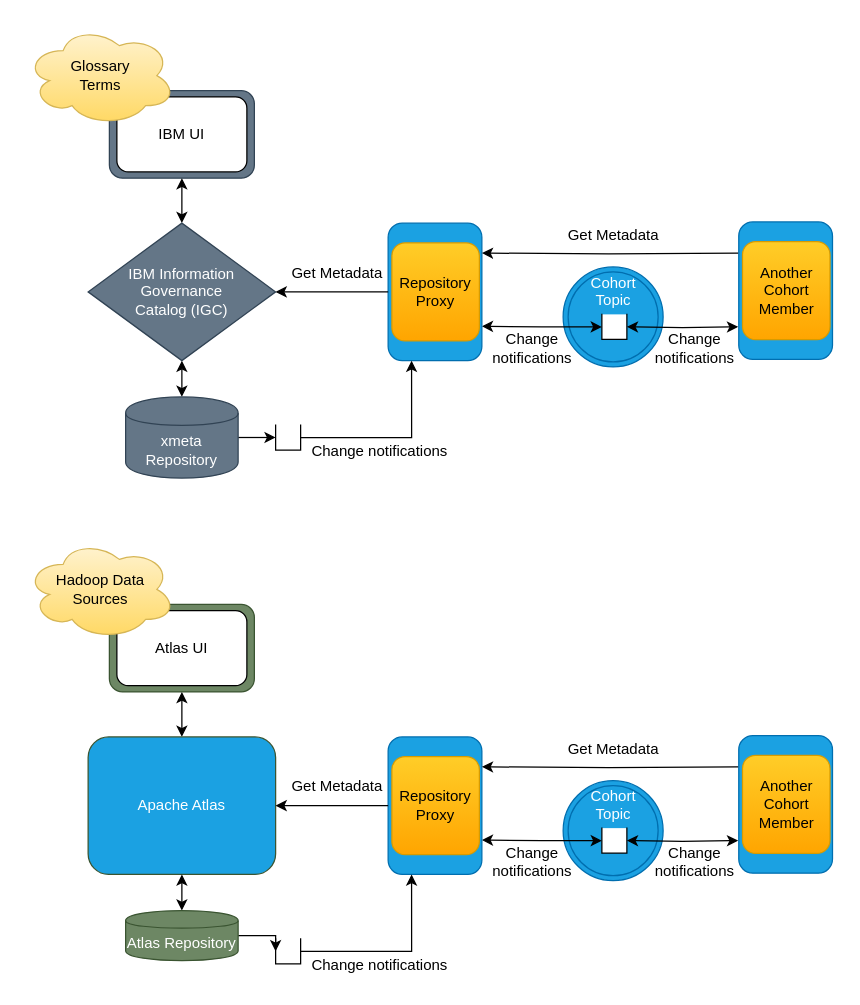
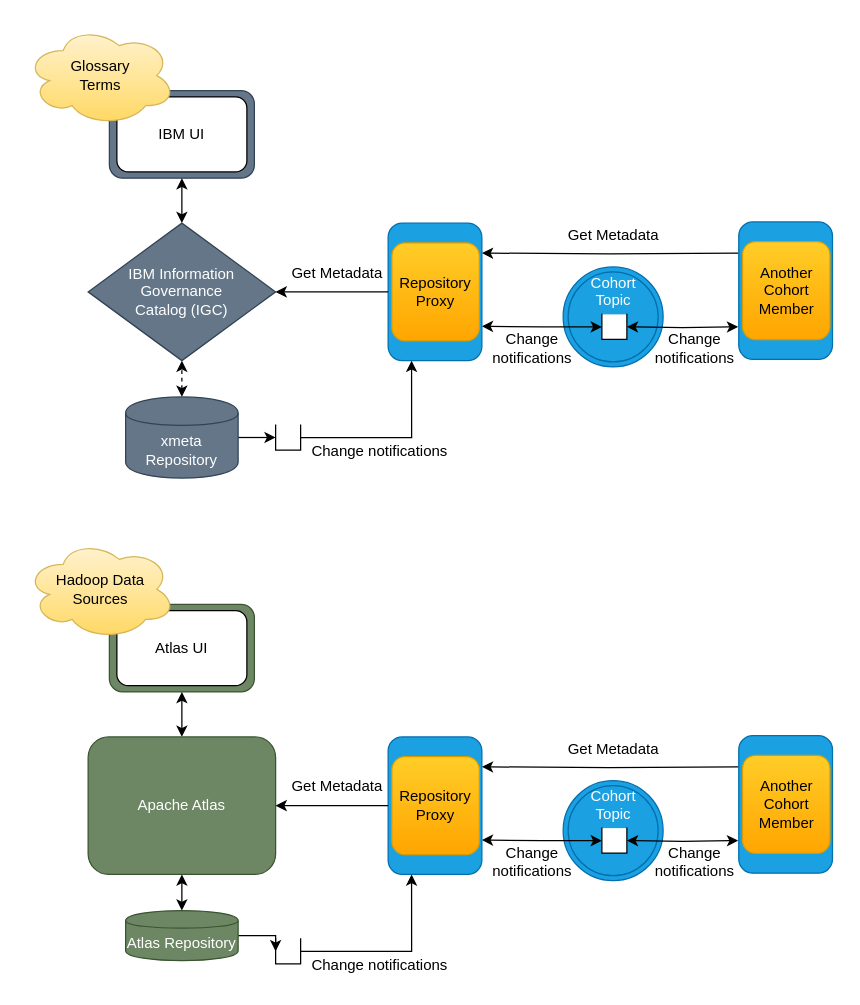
  <mxCell id="0" />
  <mxCell id="1" parent="0" />
  <mxCell id="2" value="" style="ellipse;shape=doubleEllipse;whiteSpace=wrap;html=1;aspect=fixed;fillColor=#1ba1e2;strokeColor=#006EAF;fontColor=#ffffff;" parent="1" vertex="1"><mxGeometry x="450" y="213" width="80" height="80" as="geometry" /></mxCell>
  <mxCell id="3" style="edgeStyle=orthogonalEdgeStyle;rounded=0;orthogonalLoop=1;jettySize=auto;html=1;exitX=0;exitY=0.5;exitDx=0;exitDy=0;entryX=1;entryY=0.75;entryDx=0;entryDy=0;startArrow=classic;startFill=1;endArrow=classic;endFill=1;" parent="1" source="4" target="9" edge="1"><mxGeometry relative="1" as="geometry" /></mxCell>
  <mxCell id="4" value="" style="shape=partialRectangle;whiteSpace=wrap;html=1;bottom=1;right=1;left=1;top=0;routingCenterX=-0.5;" parent="1" vertex="1"><mxGeometry x="481" y="251" width="20" height="20" as="geometry" /></mxCell>
  <mxCell id="5" style="edgeStyle=orthogonalEdgeStyle;rounded=0;orthogonalLoop=1;jettySize=auto;html=1;exitX=0;exitY=0.75;exitDx=0;exitDy=0;entryX=1;entryY=0.5;entryDx=0;entryDy=0;endArrow=classic;endFill=1;startArrow=classic;startFill=1;" parent="1" target="4" edge="1"><mxGeometry relative="1" as="geometry"><mxPoint x="590" y="261" as="sourcePoint" /></mxGeometry></mxCell>
  <mxCell id="6" value="&lt;div style=&quot;text-align: center&quot;&gt;&lt;span&gt;Cohort&lt;/span&gt;&lt;/div&gt;&lt;div style=&quot;text-align: center&quot;&gt;&lt;span&gt;Topic&lt;/span&gt;&lt;/div&gt;" style="text;html=1;resizable=0;points=[];autosize=1;align=center;verticalAlign=top;spacingTop=-4;fontColor=#FFFFFF;" parent="1" vertex="1"><mxGeometry x="465" y="216" width="50" height="30" as="geometry" /></mxCell>
  <mxCell id="7" value="" style="rounded=1;whiteSpace=wrap;html=1;fillColor=#647687;strokeColor=#314354;fontColor=#ffffff;" parent="1" vertex="1"><mxGeometry x="87" y="72" width="116" height="70" as="geometry" /></mxCell>
  <mxCell id="8" value="IBM UI" style="rounded=1;whiteSpace=wrap;html=1;" parent="1" vertex="1"><mxGeometry x="93" y="77" width="104" height="60" as="geometry" /></mxCell>
  <mxCell id="9" value="Repository&lt;br&gt;Proxy&lt;br&gt;" style="rounded=1;whiteSpace=wrap;html=1;fillColor=#1ba1e2;strokeColor=#006EAF;fontColor=#ffffff;" parent="1" vertex="1"><mxGeometry x="310" y="178" width="75" height="110" as="geometry" /></mxCell>
  <mxCell id="10" style="edgeStyle=orthogonalEdgeStyle;rounded=0;orthogonalLoop=1;jettySize=auto;html=1;exitX=0.5;exitY=0;exitDx=0;exitDy=0;entryX=0.5;entryY=1;entryDx=0;entryDy=0;startArrow=classic;startFill=1;endArrow=classic;endFill=1;" parent="1" source="11" target="7" edge="1"><mxGeometry relative="1" as="geometry" /></mxCell>
  <mxCell id="11" value="IBM Information Governance&lt;br&gt;Catalog (IGC)" style="rhombus;whiteSpace=wrap;html=1;fillColor=#647687;strokeColor=#314354;fontColor=#ffffff;" parent="1" vertex="1"><mxGeometry x="70" y="178" width="150" height="110" as="geometry" /></mxCell>
- <mxCell id="12" style="edgeStyle=orthogonalEdgeStyle;rounded=0;orthogonalLoop=1;jettySize=auto;html=1;exitX=0.5;exitY=0;exitDx=0;exitDy=0;entryX=0.5;entryY=1;entryDx=0;entryDy=0;startArrow=classic;startFill=1;endArrow=classic;endFill=1;" parent="1" source="14" target="11" edge="1"><mxGeometry relative="1" as="geometry" /></mxCell>
+ <mxCell id="12" style="edgeStyle=orthogonalEdgeStyle;rounded=0;orthogonalLoop=1;jettySize=auto;html=1;exitX=0.5;exitY=0;exitDx=0;exitDy=0;entryX=0.5;entryY=1;entryDx=0;entryDy=0;startArrow=classic;startFill=1;endArrow=classic;endFill=1;dashed=1;" parent="1" source="14" target="11" edge="1"><mxGeometry relative="1" as="geometry" /></mxCell>
  <mxCell id="13" style="edgeStyle=orthogonalEdgeStyle;rounded=0;orthogonalLoop=1;jettySize=auto;html=1;exitX=1;exitY=0.5;exitDx=0;exitDy=0;entryX=0;entryY=0.5;entryDx=0;entryDy=0;" parent="1" source="14" target="16" edge="1"><mxGeometry relative="1" as="geometry" /></mxCell>
  <mxCell id="14" value="xmeta Repository" style="shape=cylinder;whiteSpace=wrap;html=1;boundedLbl=1;backgroundOutline=1;fillColor=#647687;strokeColor=#314354;fontColor=#ffffff;" parent="1" vertex="1"><mxGeometry x="100" y="317" width="90" height="65" as="geometry" /></mxCell>
  <mxCell id="15" style="edgeStyle=orthogonalEdgeStyle;rounded=0;orthogonalLoop=1;jettySize=auto;html=1;exitX=1;exitY=0.5;exitDx=0;exitDy=0;startArrow=none;startFill=0;endArrow=classic;endFill=1;entryX=0.25;entryY=1;entryDx=0;entryDy=0;" parent="1" source="16" target="9" edge="1"><mxGeometry relative="1" as="geometry" /></mxCell>
  <mxCell id="16" value="" style="shape=partialRectangle;whiteSpace=wrap;html=1;bottom=1;right=1;left=1;top=0;fillColor=none;routingCenterX=-0.5;" parent="1" vertex="1"><mxGeometry x="220" y="339.5" width="20" height="20" as="geometry" /></mxCell>
  <mxCell id="17" style="edgeStyle=orthogonalEdgeStyle;rounded=0;orthogonalLoop=1;jettySize=auto;html=1;entryX=1;entryY=0.5;entryDx=0;entryDy=0;startArrow=none;startFill=0;endArrow=classic;endFill=1;exitX=0;exitY=0.5;exitDx=0;exitDy=0;" parent="1" source="9" target="11" edge="1"><mxGeometry relative="1" as="geometry"><mxPoint x="280" y="201" as="sourcePoint" /></mxGeometry></mxCell>
  <mxCell id="18" value="Repository&lt;br&gt;Proxy" style="rounded=1;whiteSpace=wrap;html=1;gradientColor=#ffa500;fillColor=#ffcd28;strokeColor=#d79b00;" parent="1" vertex="1"><mxGeometry x="313" y="193.75" width="70" height="78.5" as="geometry" /></mxCell>
  <mxCell id="19" value="Repository&lt;br&gt;Proxy&lt;br&gt;" style="rounded=1;whiteSpace=wrap;html=1;fillColor=#1ba1e2;strokeColor=#006EAF;fontColor=#ffffff;" parent="1" vertex="1"><mxGeometry x="590.5" y="177" width="75" height="110" as="geometry" /></mxCell>
  <mxCell id="20" value="Another Cohort&lt;br&gt;Member" style="rounded=1;whiteSpace=wrap;html=1;gradientColor=#ffa500;fillColor=#ffcd28;strokeColor=#d79b00;" parent="1" vertex="1"><mxGeometry x="593.5" y="192.75" width="70" height="78.5" as="geometry" /></mxCell>
  <mxCell id="21" style="edgeStyle=orthogonalEdgeStyle;rounded=0;orthogonalLoop=1;jettySize=auto;html=1;entryX=1.029;entryY=0.105;entryDx=0;entryDy=0;startArrow=none;startFill=0;endArrow=classic;endFill=1;entryPerimeter=0;" parent="1" target="18" edge="1"><mxGeometry relative="1" as="geometry"><mxPoint x="590" y="202" as="sourcePoint" /></mxGeometry></mxCell>
  <mxCell id="22" value="Get Metadata" style="text;html=1;align=center;verticalAlign=middle;resizable=0;points=[];;autosize=1;" parent="1" vertex="1"><mxGeometry x="224" y="208" width="90" height="20" as="geometry" /></mxCell>
  <mxCell id="23" value="Change notifications" style="text;html=1;align=center;verticalAlign=middle;resizable=0;points=[];;autosize=1;" parent="1" vertex="1"><mxGeometry x="243" y="351" width="120" height="20" as="geometry" /></mxCell>
  <mxCell id="24" value="Get Metadata" style="text;html=1;align=center;verticalAlign=middle;resizable=0;points=[];;autosize=1;" parent="1" vertex="1"><mxGeometry x="445" y="178" width="90" height="20" as="geometry" /></mxCell>
  <mxCell id="25" value="Change&lt;br&gt;notifications" style="text;html=1;align=center;verticalAlign=middle;resizable=0;points=[];;autosize=1;" parent="1" vertex="1"><mxGeometry x="385" y="263" width="80" height="30" as="geometry" /></mxCell>
  <mxCell id="26" value="Change&lt;br&gt;notifications" style="text;html=1;align=center;verticalAlign=middle;resizable=0;points=[];;autosize=1;" parent="1" vertex="1"><mxGeometry x="515" y="263" width="80" height="30" as="geometry" /></mxCell>
  <mxCell id="27" value="Glossary&lt;br&gt;Terms" style="ellipse;shape=cloud;whiteSpace=wrap;html=1;align=center;gradientColor=#ffd966;fillColor=#fff2cc;strokeColor=#d6b656;" parent="1" vertex="1"><mxGeometry x="20" y="20" width="120" height="80" as="geometry" /></mxCell>
  <mxCell id="28" value="" style="ellipse;shape=doubleEllipse;whiteSpace=wrap;html=1;aspect=fixed;fillColor=#1ba1e2;strokeColor=#006EAF;fontColor=#ffffff;" parent="1" vertex="1"><mxGeometry x="450" y="624" width="80" height="80" as="geometry" /></mxCell>
  <mxCell id="29" style="edgeStyle=orthogonalEdgeStyle;rounded=0;orthogonalLoop=1;jettySize=auto;html=1;exitX=0;exitY=0.5;exitDx=0;exitDy=0;entryX=1;entryY=0.75;entryDx=0;entryDy=0;startArrow=classic;startFill=1;endArrow=classic;endFill=1;" parent="1" source="30" target="35" edge="1"><mxGeometry relative="1" as="geometry" /></mxCell>
  <mxCell id="30" value="" style="shape=partialRectangle;whiteSpace=wrap;html=1;bottom=1;right=1;left=1;top=0;routingCenterX=-0.5;" parent="1" vertex="1"><mxGeometry x="481" y="662" width="20" height="20" as="geometry" /></mxCell>
  <mxCell id="31" style="edgeStyle=orthogonalEdgeStyle;rounded=0;orthogonalLoop=1;jettySize=auto;html=1;exitX=0;exitY=0.75;exitDx=0;exitDy=0;entryX=1;entryY=0.5;entryDx=0;entryDy=0;endArrow=classic;endFill=1;startArrow=classic;startFill=1;" parent="1" target="30" edge="1"><mxGeometry relative="1" as="geometry"><mxPoint x="590" y="672" as="sourcePoint" /></mxGeometry></mxCell>
  <mxCell id="32" value="&lt;div style=&quot;text-align: center&quot;&gt;&lt;span&gt;Cohort&lt;/span&gt;&lt;/div&gt;&lt;div style=&quot;text-align: center&quot;&gt;&lt;span&gt;Topic&lt;/span&gt;&lt;/div&gt;" style="text;html=1;resizable=0;points=[];autosize=1;align=center;verticalAlign=top;spacingTop=-4;fontColor=#FFFFFF;" parent="1" vertex="1"><mxGeometry x="465" y="627" width="50" height="30" as="geometry" /></mxCell>
  <mxCell id="33" value="" style="rounded=1;whiteSpace=wrap;html=1;fillColor=#6d8764;strokeColor=#3A5431;fontColor=#ffffff;" parent="1" vertex="1"><mxGeometry x="87" y="483" width="116" height="70" as="geometry" /></mxCell>
  <mxCell id="34" value="Atlas UI" style="rounded=1;whiteSpace=wrap;html=1;" parent="1" vertex="1"><mxGeometry x="93" y="488" width="104" height="60" as="geometry" /></mxCell>
  <mxCell id="35" value="Repository&lt;br&gt;Proxy&lt;br&gt;" style="rounded=1;whiteSpace=wrap;html=1;fillColor=#1ba1e2;strokeColor=#006EAF;fontColor=#ffffff;" parent="1" vertex="1"><mxGeometry x="310" y="589" width="75" height="110" as="geometry" /></mxCell>
  <mxCell id="36" style="edgeStyle=orthogonalEdgeStyle;rounded=0;orthogonalLoop=1;jettySize=auto;html=1;exitX=0.5;exitY=0;exitDx=0;exitDy=0;entryX=0.5;entryY=1;entryDx=0;entryDy=0;startArrow=classic;startFill=1;endArrow=classic;endFill=1;" parent="1" source="37" target="33" edge="1"><mxGeometry relative="1" as="geometry" /></mxCell>
- <mxCell id="37" value="Apache Atlas" style="rounded=1;whiteSpace=wrap;html=1;fillColor=#1ba1e2;strokeColor=#3A5431;fontColor=#ffffff;" parent="1" vertex="1"><mxGeometry x="70" y="589" width="150" height="110" as="geometry" /></mxCell>
+ <mxCell id="37" value="Apache Atlas" style="rounded=1;whiteSpace=wrap;html=1;fillColor=#6d8764;strokeColor=#3A5431;fontColor=#ffffff;" parent="1" vertex="1"><mxGeometry x="70" y="589" width="150" height="110" as="geometry" /></mxCell>
  <mxCell id="38" style="edgeStyle=orthogonalEdgeStyle;rounded=0;orthogonalLoop=1;jettySize=auto;html=1;exitX=0.5;exitY=0;exitDx=0;exitDy=0;entryX=0.5;entryY=1;entryDx=0;entryDy=0;startArrow=classic;startFill=1;endArrow=classic;endFill=1;" parent="1" source="40" target="37" edge="1"><mxGeometry relative="1" as="geometry" /></mxCell>
  <mxCell id="39" style="edgeStyle=orthogonalEdgeStyle;rounded=0;orthogonalLoop=1;jettySize=auto;html=1;exitX=1;exitY=0.5;exitDx=0;exitDy=0;entryX=0;entryY=0.5;entryDx=0;entryDy=0;" parent="1" source="40" target="42" edge="1"><mxGeometry relative="1" as="geometry" /></mxCell>
  <mxCell id="40" value="Atlas Repository" style="shape=cylinder;whiteSpace=wrap;html=1;boundedLbl=1;backgroundOutline=1;fillColor=#6d8764;strokeColor=#3A5431;fontColor=#ffffff;" parent="1" vertex="1"><mxGeometry x="100" y="728" width="90" height="40" as="geometry" /></mxCell>
  <mxCell id="41" style="edgeStyle=orthogonalEdgeStyle;rounded=0;orthogonalLoop=1;jettySize=auto;html=1;exitX=1;exitY=0.5;exitDx=0;exitDy=0;startArrow=none;startFill=0;endArrow=classic;endFill=1;entryX=0.25;entryY=1;entryDx=0;entryDy=0;" parent="1" source="42" target="35" edge="1"><mxGeometry relative="1" as="geometry" /></mxCell>
  <mxCell id="42" value="" style="shape=partialRectangle;whiteSpace=wrap;html=1;bottom=1;right=1;left=1;top=0;fillColor=none;routingCenterX=-0.5;" parent="1" vertex="1"><mxGeometry x="220" y="750.5" width="20" height="20" as="geometry" /></mxCell>
  <mxCell id="43" style="edgeStyle=orthogonalEdgeStyle;rounded=0;orthogonalLoop=1;jettySize=auto;html=1;entryX=1;entryY=0.5;entryDx=0;entryDy=0;startArrow=none;startFill=0;endArrow=classic;endFill=1;exitX=0;exitY=0.5;exitDx=0;exitDy=0;" parent="1" source="35" target="37" edge="1"><mxGeometry relative="1" as="geometry"><mxPoint x="280" y="612" as="sourcePoint" /></mxGeometry></mxCell>
  <mxCell id="44" value="Repository&lt;br&gt;Proxy" style="rounded=1;whiteSpace=wrap;html=1;gradientColor=#ffa500;fillColor=#ffcd28;strokeColor=#d79b00;" parent="1" vertex="1"><mxGeometry x="313" y="604.75" width="70" height="78.5" as="geometry" /></mxCell>
  <mxCell id="45" value="Repository&lt;br&gt;Proxy&lt;br&gt;" style="rounded=1;whiteSpace=wrap;html=1;fillColor=#1ba1e2;strokeColor=#006EAF;fontColor=#ffffff;" parent="1" vertex="1"><mxGeometry x="590.5" y="588" width="75" height="110" as="geometry" /></mxCell>
  <mxCell id="46" value="Another Cohort&lt;br&gt;Member" style="rounded=1;whiteSpace=wrap;html=1;gradientColor=#ffa500;fillColor=#ffcd28;strokeColor=#d79b00;" parent="1" vertex="1"><mxGeometry x="593.5" y="603.75" width="70" height="78.5" as="geometry" /></mxCell>
  <mxCell id="47" style="edgeStyle=orthogonalEdgeStyle;rounded=0;orthogonalLoop=1;jettySize=auto;html=1;entryX=1.029;entryY=0.105;entryDx=0;entryDy=0;startArrow=none;startFill=0;endArrow=classic;endFill=1;entryPerimeter=0;" parent="1" target="44" edge="1"><mxGeometry relative="1" as="geometry"><mxPoint x="590" y="613" as="sourcePoint" /></mxGeometry></mxCell>
  <mxCell id="48" value="Get Metadata" style="text;html=1;align=center;verticalAlign=middle;resizable=0;points=[];;autosize=1;" parent="1" vertex="1"><mxGeometry x="224" y="619" width="90" height="20" as="geometry" /></mxCell>
  <mxCell id="49" value="Change notifications" style="text;html=1;align=center;verticalAlign=middle;resizable=0;points=[];;autosize=1;" parent="1" vertex="1"><mxGeometry x="243" y="762" width="120" height="20" as="geometry" /></mxCell>
  <mxCell id="50" value="Get Metadata" style="text;html=1;align=center;verticalAlign=middle;resizable=0;points=[];;autosize=1;" parent="1" vertex="1"><mxGeometry x="445" y="589" width="90" height="20" as="geometry" /></mxCell>
  <mxCell id="51" value="Change&lt;br&gt;notifications" style="text;html=1;align=center;verticalAlign=middle;resizable=0;points=[];;autosize=1;" parent="1" vertex="1"><mxGeometry x="385" y="674" width="80" height="30" as="geometry" /></mxCell>
  <mxCell id="52" value="Change&lt;br&gt;notifications" style="text;html=1;align=center;verticalAlign=middle;resizable=0;points=[];;autosize=1;" parent="1" vertex="1"><mxGeometry x="515" y="674" width="80" height="30" as="geometry" /></mxCell>
  <mxCell id="53" value="Hadoop Data Sources" style="ellipse;shape=cloud;whiteSpace=wrap;html=1;align=center;gradientColor=#ffd966;fillColor=#fff2cc;strokeColor=#d6b656;" parent="1" vertex="1"><mxGeometry x="20" y="431" width="120" height="80" as="geometry" /></mxCell>
